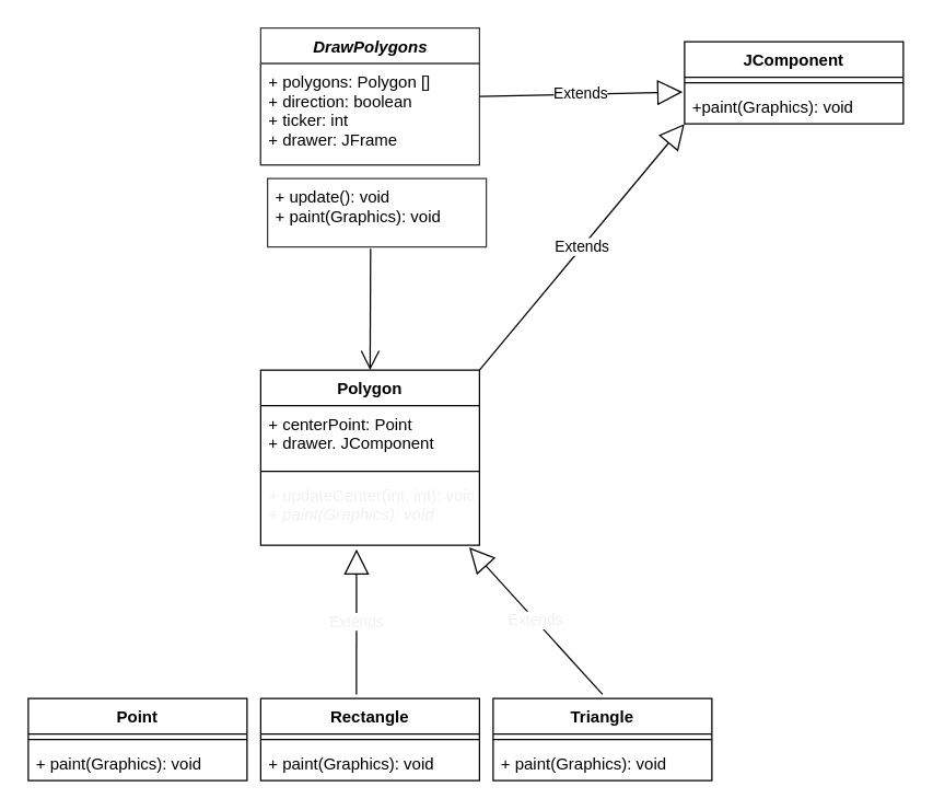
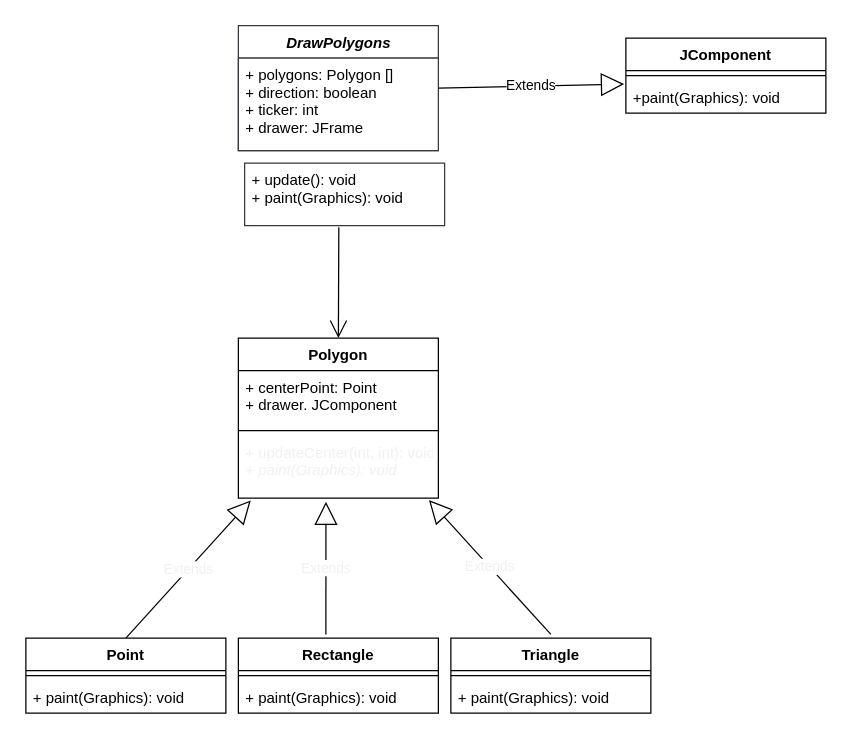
  <mxCell id="0" />
  <mxCell id="1" parent="0" />
  <mxCell id="2" value="&lt;i&gt;DrawPolygons&lt;/i&gt;" style="swimlane;fontStyle=1;align=center;verticalAlign=top;childLayout=stackLayout;horizontal=1;startSize=26;horizontalStack=0;resizeParent=1;resizeParentMax=0;resizeLast=0;collapsible=1;marginBottom=0;fillColor=#FFFFFF;strokeColor=#36393d;fontColor=#000000;html=1;" parent="1" vertex="1"><mxGeometry x="190" y="20" width="160" height="100" as="geometry"><mxRectangle x="210" y="40" width="120" height="26" as="alternateBounds" /></mxGeometry></mxCell>
  <mxCell id="3" value="+ polygons: Polygon []&#10;+ direction: boolean&#10;+ ticker: int&#10;+ drawer: JFrame" style="text;align=left;verticalAlign=top;spacingLeft=4;spacingRight=4;overflow=hidden;rotatable=0;points=[[0,0.5],[1,0.5]];portConstraint=eastwest;fillColor=#FFFFFF;strokeColor=#36393d;fontColor=#000000;" parent="2" vertex="1"><mxGeometry y="26" width="160" height="74" as="geometry" /></mxCell>
  <mxCell id="4" value="Rectangle" style="swimlane;fontStyle=1;align=center;verticalAlign=top;childLayout=stackLayout;horizontal=1;startSize=26;horizontalStack=0;resizeParent=1;resizeParentMax=0;resizeLast=0;collapsible=1;marginBottom=0;" parent="1" vertex="1"><mxGeometry x="190" y="510" width="160" height="60" as="geometry"><mxRectangle x="210" y="530" width="90" height="26" as="alternateBounds" /></mxGeometry></mxCell>
  <mxCell id="5" value="" style="line;strokeWidth=1;fillColor=none;align=left;verticalAlign=middle;spacingTop=-1;spacingLeft=3;spacingRight=3;rotatable=0;labelPosition=right;points=[];portConstraint=eastwest;" parent="4" vertex="1"><mxGeometry y="26" width="160" height="8" as="geometry" /></mxCell>
  <mxCell id="6" value="+ paint(Graphics): void" style="text;strokeColor=none;fillColor=none;align=left;verticalAlign=top;spacingLeft=4;spacingRight=4;overflow=hidden;rotatable=0;points=[[0,0.5],[1,0.5]];portConstraint=eastwest;" parent="4" vertex="1"><mxGeometry y="34" width="160" height="26" as="geometry" /></mxCell>
  <mxCell id="7" value="Triangle" style="swimlane;fontStyle=1;align=center;verticalAlign=top;childLayout=stackLayout;horizontal=1;startSize=26;horizontalStack=0;resizeParent=1;resizeParentMax=0;resizeLast=0;collapsible=1;marginBottom=0;" parent="1" vertex="1"><mxGeometry x="360" y="510" width="160" height="60" as="geometry" /></mxCell>
  <mxCell id="8" value="" style="line;strokeWidth=1;fillColor=none;align=left;verticalAlign=middle;spacingTop=-1;spacingLeft=3;spacingRight=3;rotatable=0;labelPosition=right;points=[];portConstraint=eastwest;" parent="7" vertex="1"><mxGeometry y="26" width="160" height="8" as="geometry" /></mxCell>
  <mxCell id="9" value="+ paint(Graphics): void" style="text;strokeColor=none;fillColor=none;align=left;verticalAlign=top;spacingLeft=4;spacingRight=4;overflow=hidden;rotatable=0;points=[[0,0.5],[1,0.5]];portConstraint=eastwest;" parent="7" vertex="1"><mxGeometry y="34" width="160" height="26" as="geometry" /></mxCell>
  <mxCell id="10" value="Point" style="swimlane;fontStyle=1;align=center;verticalAlign=top;childLayout=stackLayout;horizontal=1;startSize=26;horizontalStack=0;resizeParent=1;resizeParentMax=0;resizeLast=0;collapsible=1;marginBottom=0;" parent="1" vertex="1"><mxGeometry x="20" y="510" width="160" height="60" as="geometry" /></mxCell>
  <mxCell id="11" value="" style="line;strokeWidth=1;fillColor=none;align=left;verticalAlign=middle;spacingTop=-1;spacingLeft=3;spacingRight=3;rotatable=0;labelPosition=right;points=[];portConstraint=eastwest;" parent="10" vertex="1"><mxGeometry y="26" width="160" height="8" as="geometry" /></mxCell>
  <mxCell id="12" value="+ paint(Graphics): void" style="text;strokeColor=none;fillColor=none;align=left;verticalAlign=top;spacingLeft=4;spacingRight=4;overflow=hidden;rotatable=0;points=[[0,0.5],[1,0.5]];portConstraint=eastwest;" parent="10" vertex="1"><mxGeometry y="34" width="160" height="26" as="geometry" /></mxCell>
  <mxCell id="13" value="Polygon" style="swimlane;fontStyle=1;align=center;verticalAlign=top;childLayout=stackLayout;horizontal=1;startSize=26;horizontalStack=0;resizeParent=1;resizeParentMax=0;resizeLast=0;collapsible=1;marginBottom=0;" parent="1" vertex="1"><mxGeometry x="190" y="270" width="160" height="128" as="geometry" /></mxCell>
  <mxCell id="14" value="+ centerPoint: Point&#10;+ drawer. JComponent" style="text;strokeColor=none;fillColor=none;align=left;verticalAlign=top;spacingLeft=4;spacingRight=4;overflow=hidden;rotatable=0;points=[[0,0.5],[1,0.5]];portConstraint=eastwest;" parent="13" vertex="1"><mxGeometry y="26" width="160" height="44" as="geometry" /></mxCell>
  <mxCell id="15" value="" style="line;strokeWidth=1;fillColor=none;align=left;verticalAlign=middle;spacingTop=-1;spacingLeft=3;spacingRight=3;rotatable=0;labelPosition=right;points=[];portConstraint=eastwest;" parent="13" vertex="1"><mxGeometry y="70" width="160" height="8" as="geometry" /></mxCell>
  <mxCell id="16" value="+ updateCenter(int, int): void&lt;br&gt;&lt;i&gt;+ paint(Graphics): void&lt;/i&gt;" style="text;align=left;verticalAlign=top;spacingLeft=4;spacingRight=4;overflow=hidden;rotatable=0;points=[[0,0.5],[1,0.5]];portConstraint=eastwest;fontStyle=0;fontColor=#F0F0F0;html=1;" parent="13" vertex="1"><mxGeometry y="78" width="160" height="50" as="geometry" /></mxCell>
+ <mxCell id="17" value="Extends" style="endArrow=block;endSize=16;endFill=0;html=1;fontColor=#F0F0F0;exitX=0.5;exitY=0;exitDx=0;exitDy=0;entryX=0.062;entryY=1.036;entryDx=0;entryDy=0;entryPerimeter=0;" parent="1" source="10" target="16" edge="1"><mxGeometry width="160" relative="1" as="geometry"><mxPoint x="90" y="490" as="sourcePoint" /><mxPoint x="200" y="410" as="targetPoint" /></mxGeometry></mxCell>
  <mxCell id="18" value="Extends" style="endArrow=block;endSize=16;endFill=0;html=1;fontColor=#F0F0F0;exitX=0.5;exitY=0;exitDx=0;exitDy=0;entryX=0.438;entryY=1.059;entryDx=0;entryDy=0;entryPerimeter=0;" parent="1" target="16" edge="1"><mxGeometry width="160" relative="1" as="geometry"><mxPoint x="260" y="507.05" as="sourcePoint" /><mxPoint x="424.56" y="448" as="targetPoint" /></mxGeometry></mxCell>
  <mxCell id="19" value="Extends" style="endArrow=block;endSize=16;endFill=0;html=1;fontColor=#F0F0F0;exitX=0.5;exitY=0;exitDx=0;exitDy=0;entryX=0.953;entryY=1.032;entryDx=0;entryDy=0;entryPerimeter=0;" parent="1" target="16" edge="1"><mxGeometry width="160" relative="1" as="geometry"><mxPoint x="440" y="507.05" as="sourcePoint" /><mxPoint x="260" y="448" as="targetPoint" /></mxGeometry></mxCell>
  <mxCell id="20" value="" style="endArrow=open;endFill=1;endSize=12;html=1;fontColor=#F0F0F0;exitX=0.471;exitY=1.027;exitDx=0;exitDy=0;exitPerimeter=0;entryX=0.5;entryY=0;entryDx=0;entryDy=0;" parent="1" source="26" target="13" edge="1"><mxGeometry width="160" relative="1" as="geometry"><mxPoint x="240" y="230" as="sourcePoint" /><mxPoint x="265" y="310" as="targetPoint" /></mxGeometry></mxCell>
  <mxCell id="21" value="JComponent" style="swimlane;fontStyle=1;align=center;verticalAlign=top;childLayout=stackLayout;horizontal=1;startSize=26;horizontalStack=0;resizeParent=1;resizeParentMax=0;resizeLast=0;collapsible=1;marginBottom=0;" parent="1" vertex="1"><mxGeometry x="500" y="30" width="160" height="60" as="geometry" /></mxCell>
  <mxCell id="22" value="" style="line;strokeWidth=1;fillColor=none;align=left;verticalAlign=middle;spacingTop=-1;spacingLeft=3;spacingRight=3;rotatable=0;labelPosition=right;points=[];portConstraint=eastwest;" parent="21" vertex="1"><mxGeometry y="26" width="160" height="8" as="geometry" /></mxCell>
  <mxCell id="23" value="+paint(Graphics): void" style="text;strokeColor=none;fillColor=none;align=left;verticalAlign=top;spacingLeft=4;spacingRight=4;overflow=hidden;rotatable=0;points=[[0,0.5],[1,0.5]];portConstraint=eastwest;" parent="21" vertex="1"><mxGeometry y="34" width="160" height="26" as="geometry" /></mxCell>
- <mxCell id="24" value="Extends" style="endArrow=block;endSize=16;endFill=0;html=1;entryX=0;entryY=1;entryDx=0;entryDy=0;exitX=1;exitY=0;exitDx=0;exitDy=0;" parent="1" source="13" target="21" edge="1"><mxGeometry width="160" relative="1" as="geometry"><mxPoint x="330" y="380" as="sourcePoint" /><mxPoint x="490" y="380" as="targetPoint" /></mxGeometry></mxCell>
  <mxCell id="25" value="Extends" style="endArrow=block;endSize=16;endFill=0;html=1;exitX=1;exitY=0.5;exitDx=0;exitDy=0;entryX=-0.009;entryY=0.107;entryDx=0;entryDy=0;entryPerimeter=0;" parent="1" source="2" target="23" edge="1"><mxGeometry width="160" relative="1" as="geometry"><mxPoint x="260" y="230" as="sourcePoint" /><mxPoint x="420" y="230" as="targetPoint" /></mxGeometry></mxCell>
  <mxCell id="26" value="+ update(): void&#10;+ paint(Graphics): void" style="text;strokeColor=#36393d;fillColor=#FFFFFF;align=left;verticalAlign=top;spacingLeft=4;spacingRight=4;overflow=hidden;rotatable=0;points=[[0,0.5],[1,0.5]];portConstraint=eastwest;fontColor=#000000;" parent="1" vertex="1"><mxGeometry x="195" y="130" width="160" height="50" as="geometry" /></mxCell>
